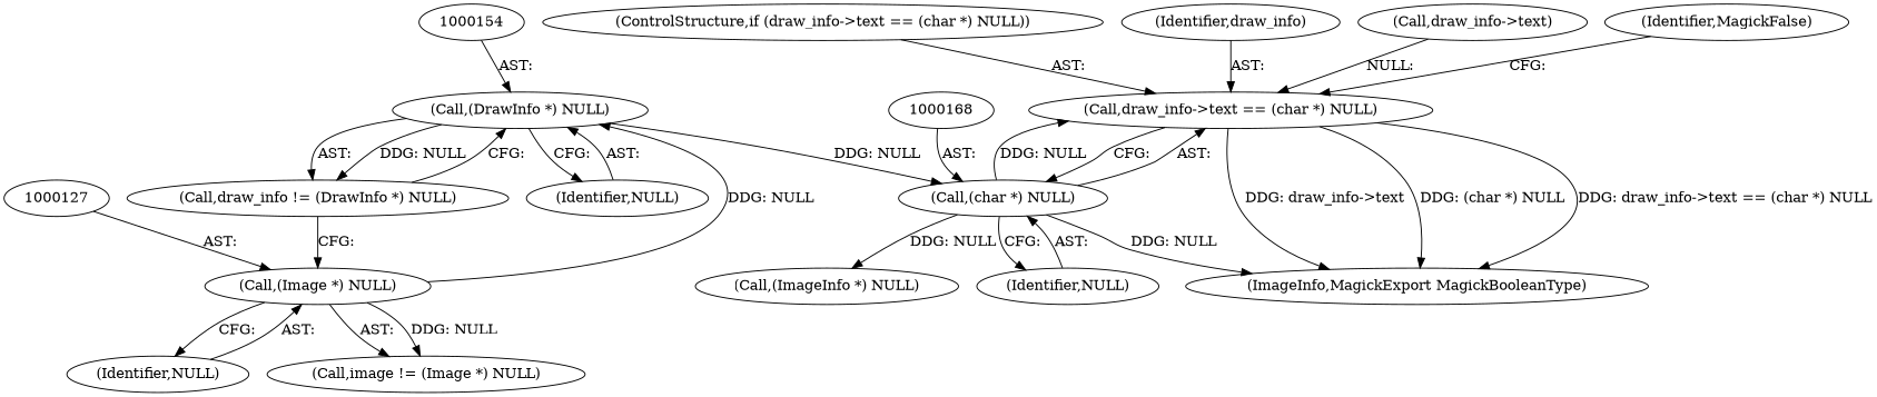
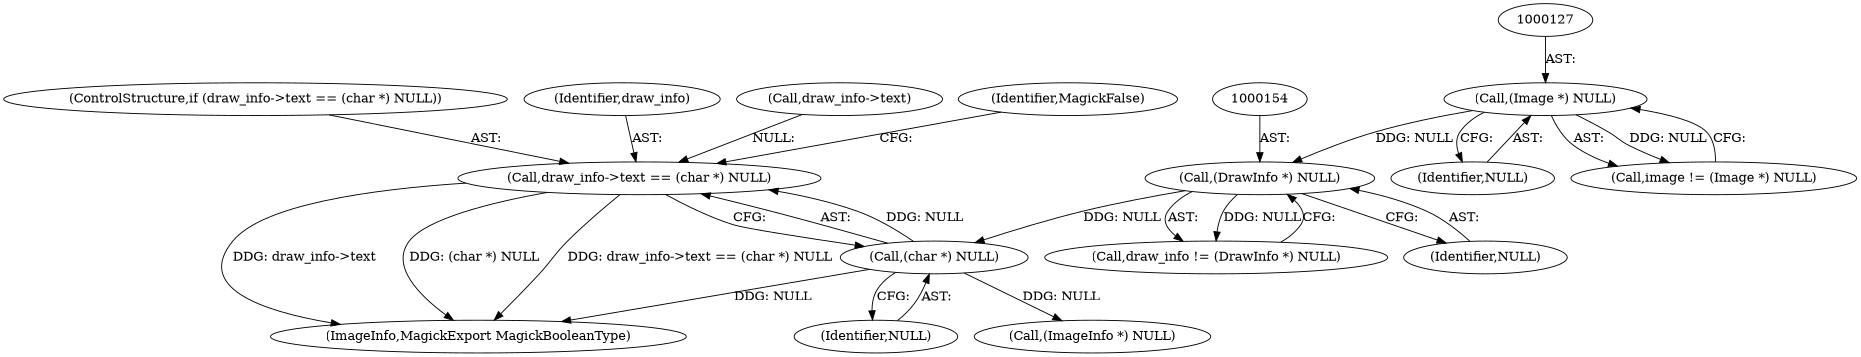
  digraph {
    n1 [label="(Call,draw_info->text == (char *) NULL)"]
    n2 [label="(Call,(char *) NULL)"]
    n3 [label="(ImageInfo,MagickExport MagickBooleanType)"]
    n4 [label="(Identifier,NULL)"]
    n5 [label="(Call,(ImageInfo *) NULL)"]
    n6 [label="(ControlStructure,if (draw_info->text == (char *) NULL))"]
    n7 [label="(Call,(DrawInfo *) NULL)"]
    n8 [label="(Call,draw_info != (DrawInfo *) NULL)"]
    n9 [label="(Identifier,NULL)"]
    n10 [label="(Call,(Image *) NULL)"]
    n11 [label="(Identifier,NULL)"]
    n12 [label="(Call,image != (Image *) NULL)"]
    n13 [label="(Identifier,draw_info)"]
    n14 [label="(Call,draw_info->text)"]
    n15 [label="(Identifier,MagickFalse)"]
-   1000168
    1000154
    1000127
    n1 -> n2 [label="CFG: "]
    n1 -> n3 [label="DDG: draw_info->text"]
    n1 -> n3 [label="DDG: (char *) NULL"]
    n1 -> n3 [label="DDG: draw_info->text == (char *) NULL"]
    n2 -> n1 [label="AST: "]
    n2 -> n1 [label="DDG: NULL"]
    n2 -> n3 [label="DDG: NULL"]
    n2 -> n4 [label="CFG: "]
    n2 -> n5 [label="DDG: NULL"]
    n4 -> n2 [label="AST: "]
    n6 -> n1 [label="AST: "]
    n7 -> n2 [label="DDG: NULL"]
    n7 -> n8 [label="AST: "]
    n7 -> n8 [label="DDG: NULL"]
    n7 -> n9 [label="CFG: "]
    n8 -> n7 [label="CFG: "]
    n9 -> n7 [label="AST: "]
    n10 -> n7 [label="DDG: NULL"]
    n10 -> n11 [label="CFG: "]
    n10 -> n12 [label="AST: "]
    n10 -> n12 [label="DDG: NULL"]
    n11 -> n10 [label="AST: "]
-   n8 -> n10 [label="CFG: "]
+   n12 -> n10 [label="CFG: "]
    n13 -> n1 [label="AST: "]
    n14 -> n1 [label="NULL: "]
    n15 -> n1 [label="CFG: "]
-   1000168 -> n2 [label="AST: "]
    1000154 -> n7 [label="AST: "]
    1000127 -> n10 [label="AST: "]
  }
